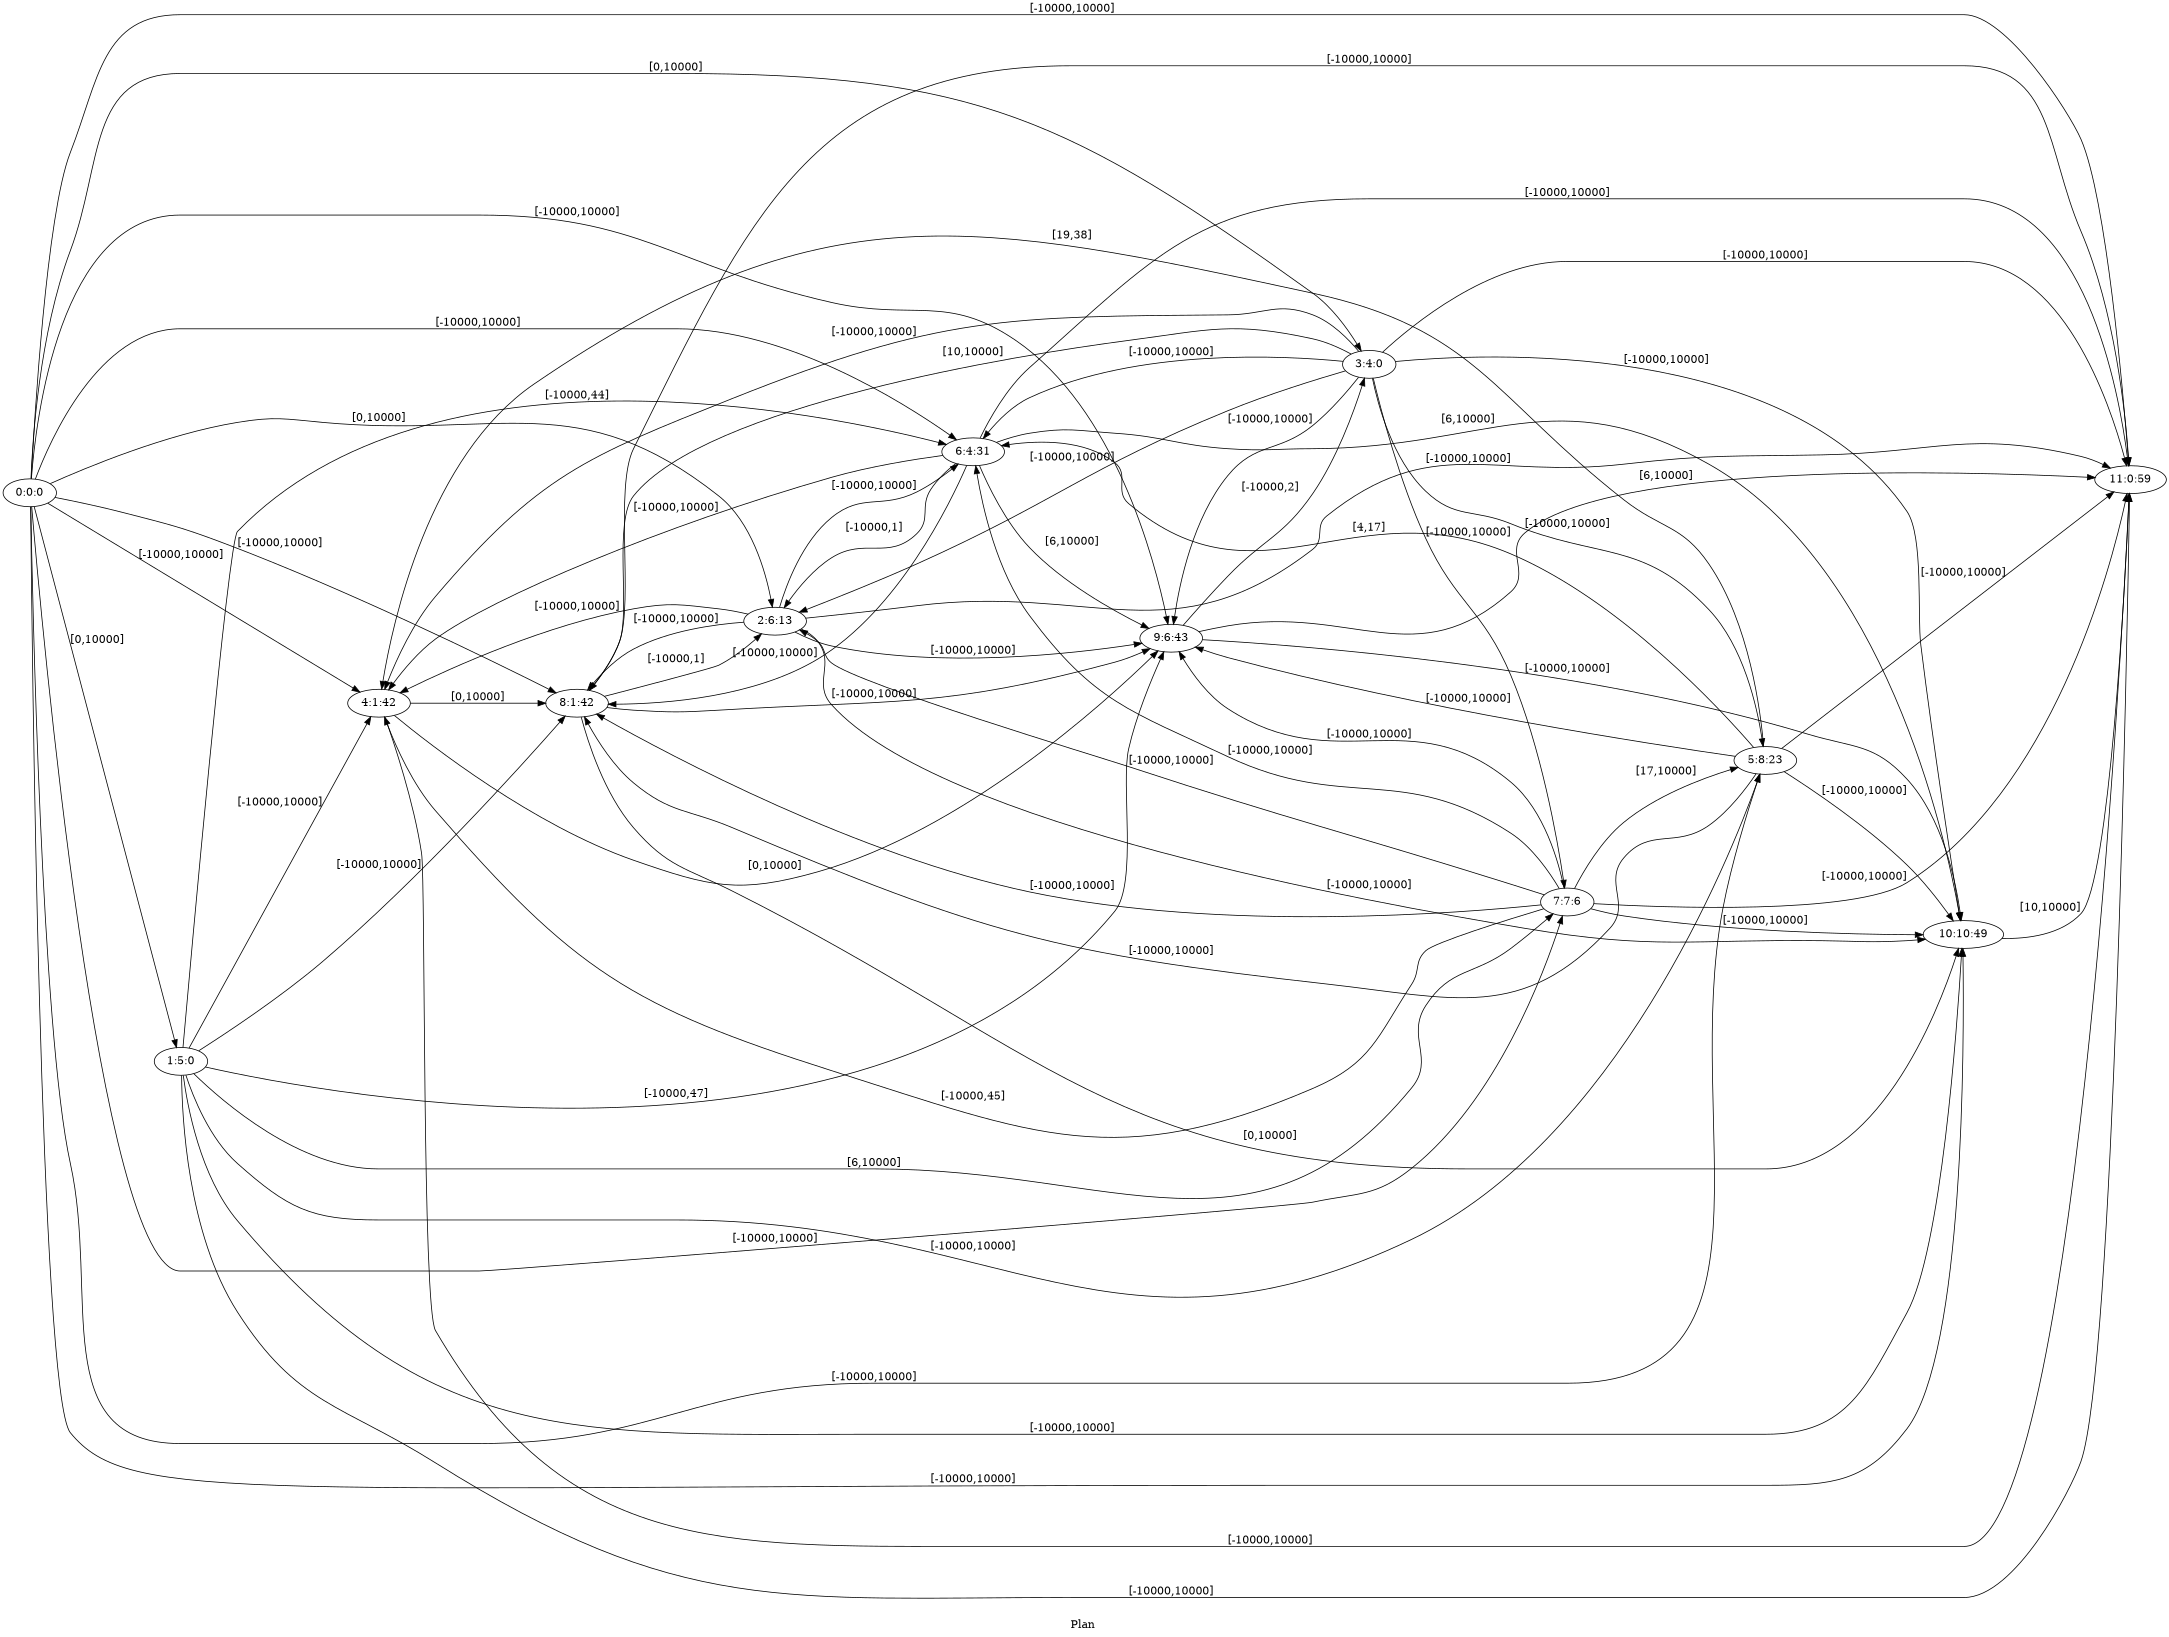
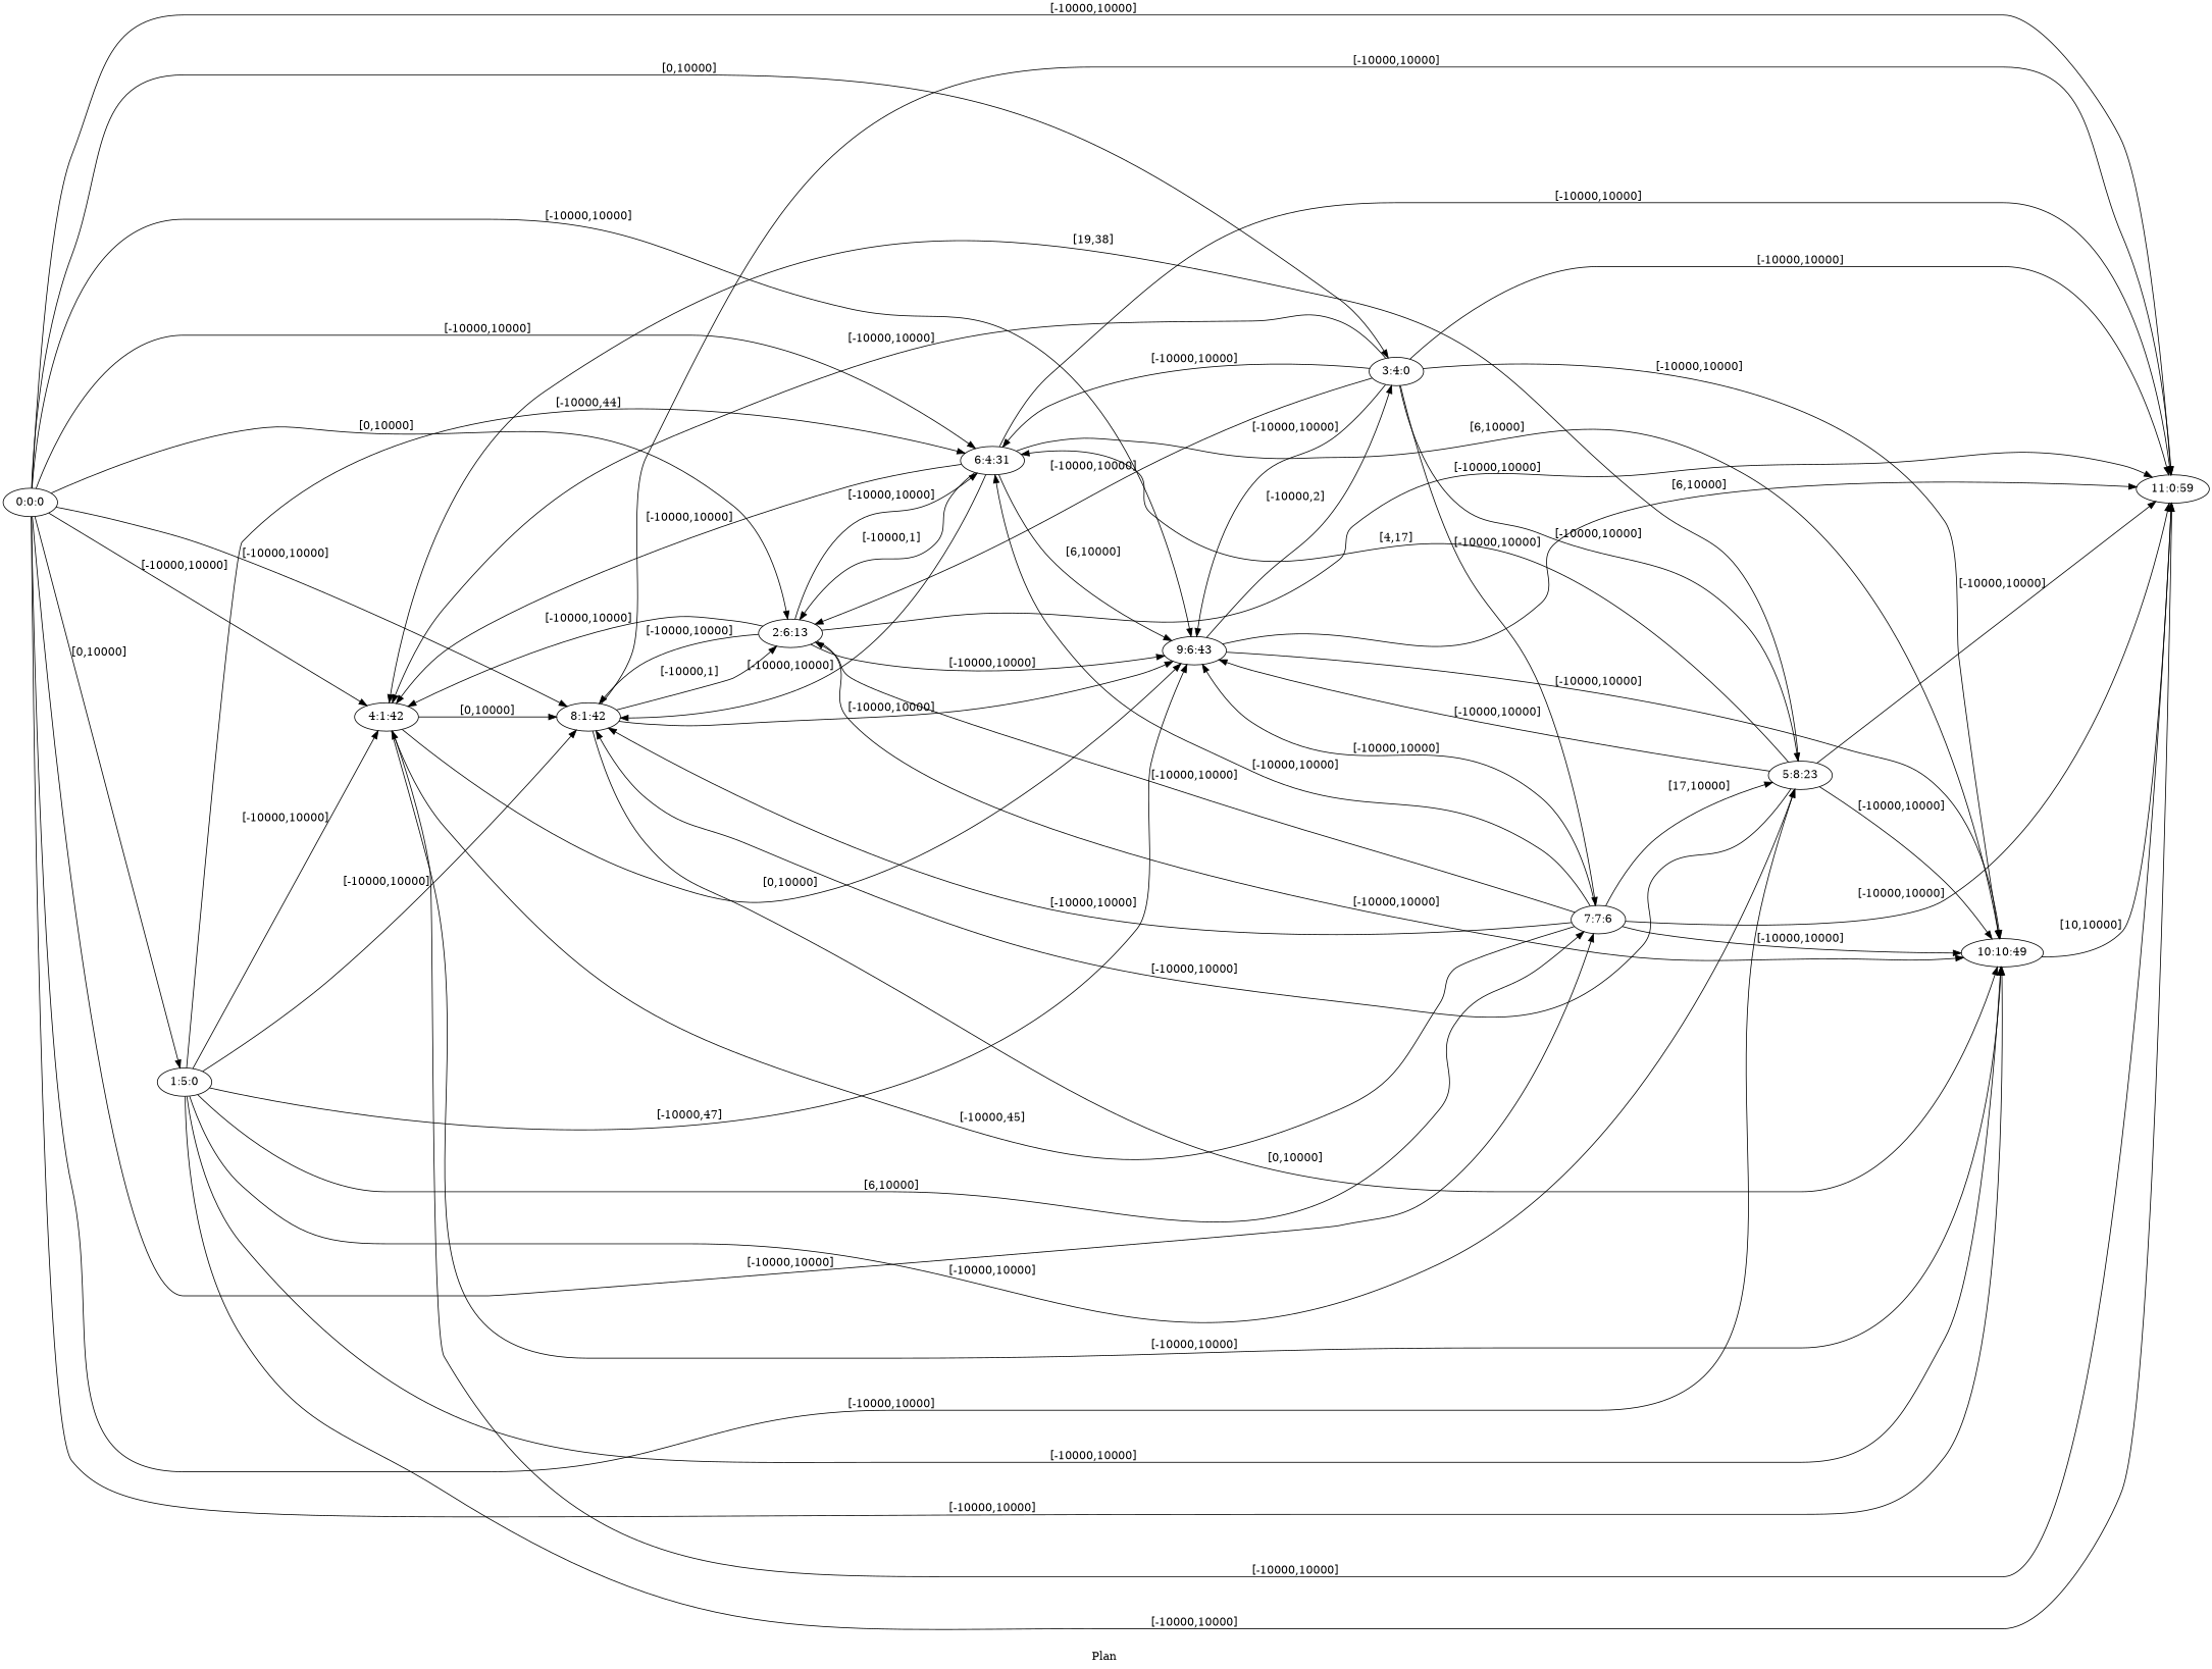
  digraph {
    fldt=0.370766
    label="Plan "
    nodesep=.45
    rankdir=LR
    "0:0:0"
    "1:5:0"
    "2:6:13"
    "3:4:0"
    "4:1:42"
    "5:8:23"
    "6:4:31"
    "7:7:6"
    "8:1:42"
    "9:6:43"
    "10:10:49"
    "11:0:59"
    "0:0:0" -> "1:5:0" [label="[0,10000]"]
    "0:0:0" -> "2:6:13" [label="[0,10000]"]
    "0:0:0" -> "3:4:0" [label="[0,10000]"]
    "0:0:0" -> "4:1:42" [label="[-10000,10000]"]
    "0:0:0" -> "5:8:23" [label="[-10000,10000]"]
    "0:0:0" -> "6:4:31" [label="[-10000,10000]"]
    "0:0:0" -> "7:7:6" [label="[-10000,10000]"]
    "0:0:0" -> "8:1:42" [label="[-10000,10000]"]
    "0:0:0" -> "9:6:43" [label="[-10000,10000]"]
    "0:0:0" -> "10:10:49" [label="[-10000,10000]"]
    "0:0:0" -> "11:0:59" [label="[-10000,10000]"]
    "1:5:0" -> "4:1:42" [label="[-10000,10000]"]
    "1:5:0" -> "5:8:23" [label="[-10000,10000]"]
    "1:5:0" -> "6:4:31" [label="[-10000,44]"]
    "1:5:0" -> "7:7:6" [label="[6,10000]"]
    "1:5:0" -> "8:1:42" [label="[-10000,10000]"]
    "1:5:0" -> "9:6:43" [label="[-10000,47]"]
    "1:5:0" -> "10:10:49" [label="[-10000,10000]"]
    "1:5:0" -> "11:0:59" [label="[-10000,10000]"]
    "2:6:13" -> "4:1:42" [label="[-10000,10000]"]
    "2:6:13" -> "6:4:31" [label="[-10000,10000]"]
    "2:6:13" -> "8:1:42" [label="[-10000,10000]"]
    "2:6:13" -> "9:6:43" [label="[-10000,10000]"]
    "2:6:13" -> "10:10:49" [label="[-10000,10000]"]
    "2:6:13" -> "11:0:59" [label="[-10000,10000]"]
    "3:4:0" -> "2:6:13" [label="[-10000,10000]"]
    "3:4:0" -> "4:1:42" [label="[-10000,10000]"]
    "3:4:0" -> "5:8:23" [label="[-10000,10000]"]
    "3:4:0" -> "6:4:31" [label="[-10000,10000]"]
    "3:4:0" -> "7:7:6" [label="[-10000,10000]"]
-   "3:4:0" -> "8:1:42" [label="[10,10000]"]
    "3:4:0" -> "9:6:43" [label="[-10000,10000]"]
    "3:4:0" -> "10:10:49" [label="[-10000,10000]"]
    "3:4:0" -> "11:0:59" [label="[-10000,10000]"]
    "4:1:42" -> "8:1:42" [label="[0,10000]"]
    "4:1:42" -> "9:6:43" [label="[0,10000]"]
+   "4:1:42" -> "10:10:49" [label="[-10000,10000]"]
    "4:1:42" -> "11:0:59" [label="[-10000,10000]"]
    "5:8:23" -> "4:1:42" [label="[19,38]"]
    "5:8:23" -> "6:4:31" [label="[4,17]"]
    "5:8:23" -> "8:1:42" [label="[-10000,10000]"]
    "5:8:23" -> "9:6:43" [label="[-10000,10000]"]
    "5:8:23" -> "10:10:49" [label="[-10000,10000]"]
    "5:8:23" -> "11:0:59" [label="[-10000,10000]"]
    "6:4:31" -> "2:6:13" [label="[-10000,1]"]
    "6:4:31" -> "4:1:42" [label="[-10000,10000]"]
    "6:4:31" -> "8:1:42" [label="[-10000,10000]"]
    "6:4:31" -> "9:6:43" [label="[6,10000]"]
    "6:4:31" -> "10:10:49" [label="[6,10000]"]
    "6:4:31" -> "11:0:59" [label="[-10000,10000]"]
    "7:7:6" -> "2:6:13" [label="[-10000,10000]"]
    "7:7:6" -> "4:1:42" [label="[-10000,45]"]
    "7:7:6" -> "5:8:23" [label="[17,10000]"]
    "7:7:6" -> "6:4:31" [label="[-10000,10000]"]
    "7:7:6" -> "8:1:42" [label="[-10000,10000]"]
    "7:7:6" -> "9:6:43" [label="[-10000,10000]"]
    "7:7:6" -> "10:10:49" [label="[-10000,10000]"]
    "7:7:6" -> "11:0:59" [label="[-10000,10000]"]
    "8:1:42" -> "2:6:13" [label="[-10000,1]"]
    "8:1:42" -> "9:6:43" [label="[-10000,10000]"]
    "8:1:42" -> "10:10:49" [label="[0,10000]"]
    "8:1:42" -> "11:0:59" [label="[-10000,10000]"]
    "9:6:43" -> "3:4:0" [label="[-10000,2]"]
    "9:6:43" -> "10:10:49" [label="[-10000,10000]"]
    "9:6:43" -> "11:0:59" [label="[6,10000]"]
    "10:10:49" -> "11:0:59" [label="[10,10000]"]
  }
